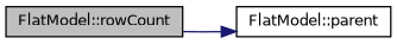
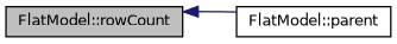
  digraph {
    rankdir=LR
    node [color=black fontname=Helvetica fontsize=10 shape=record style=filled]
    n1 [fillcolor=grey75 fontcolor=black height=0.2 label="FlatModel::rowCount" width=0.4]
    n2 [fillcolor=white height=0.2 label="FlatModel::parent" width=0.4]
-   n1 -> n2 [color=midnightblue fontname=Helvetica fontsize=10 labelfontname=Helvetica labelfontsize=10 style=solid]
+   n2 -> n1 [color=midnightblue fontname=Helvetica fontsize=10 labelfontname=Helvetica labelfontsize=10 style=solid]
  }
